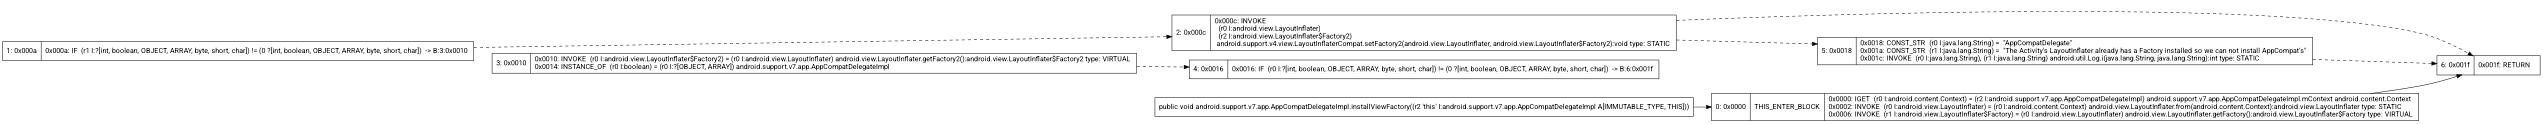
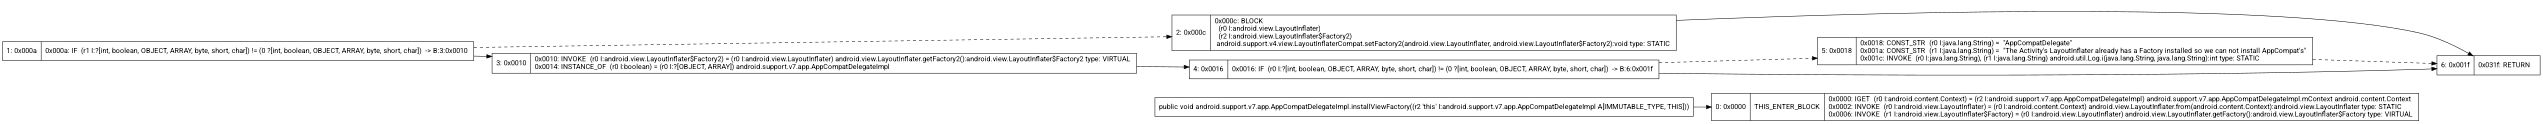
  digraph {
    fontname=Roboto
    rankdir=LR
    node [fontname=Roboto shape=record]
    edge [fontname=Roboto]
    n1 [label="{0\:\ 0x0000|THIS_ENTER_BLOCK\l|0x0000: IGET  (r0 I:android.content.Context) = (r2 I:android.support.v7.app.AppCompatDelegateImpl) android.support.v7.app.AppCompatDelegateImpl.mContext android.content.Context \l0x0002: INVOKE  (r0 I:android.view.LayoutInflater) = (r0 I:android.content.Context) android.view.LayoutInflater.from(android.content.Context):android.view.LayoutInflater type: STATIC \l0x0006: INVOKE  (r1 I:android.view.LayoutInflater$Factory) = (r0 I:android.view.LayoutInflater) android.view.LayoutInflater.getFactory():android.view.LayoutInflater$Factory type: VIRTUAL \l}"]
    n2 [label="{1\:\ 0x000a|0x000a: IF  (r1 I:?[int, boolean, OBJECT, ARRAY, byte, short, char]) != (0 ?[int, boolean, OBJECT, ARRAY, byte, short, char])  \-\> B:3:0x0010 \l}"]
-   n3 [label="{2\:\ 0x000c|0x000c: INVOKE  \l  (r0 I:android.view.LayoutInflater)\l  (r2 I:android.view.LayoutInflater$Factory2)\l android.support.v4.view.LayoutInflaterCompat.setFactory2(android.view.LayoutInflater, android.view.LayoutInflater$Factory2):void type: STATIC \l}"]
+   n3 [label="{2\:\ 0x000c|0x000c: BLOCK  \l  (r0 I:android.view.LayoutInflater)\l  (r2 I:android.view.LayoutInflater$Factory2)\l android.support.v4.view.LayoutInflaterCompat.setFactory2(android.view.LayoutInflater, android.view.LayoutInflater$Factory2):void type: STATIC \l}"]
    n4 [label="{3\:\ 0x0010|0x0010: INVOKE  (r0 I:android.view.LayoutInflater$Factory2) = (r0 I:android.view.LayoutInflater) android.view.LayoutInflater.getFactory2():android.view.LayoutInflater$Factory2 type: VIRTUAL \l0x0014: INSTANCE_OF  (r0 I:boolean) = (r0 I:?[OBJECT, ARRAY]) android.support.v7.app.AppCompatDelegateImpl \l}"]
-   n5 [label="{6\:\ 0x001f|0x001f: RETURN   \l}"]
+   n5 [label="{6\:\ 0x001f|0x031f: RETURN   \l}"]
    n6 [label="{4\:\ 0x0016|0x0016: IF  (r0 I:?[int, boolean, OBJECT, ARRAY, byte, short, char]) != (0 ?[int, boolean, OBJECT, ARRAY, byte, short, char])  \-\> B:6:0x001f \l}"]
    n7 [label="{5\:\ 0x0018|0x0018: CONST_STR  (r0 I:java.lang.String) =  \"AppCompatDelegate\" \l0x001a: CONST_STR  (r1 I:java.lang.String) =  \"The Activity's LayoutInflater already has a Factory installed so we can not install AppCompat's\" \l0x001c: INVOKE  (r0 I:java.lang.String), (r1 I:java.lang.String) android.util.Log.i(java.lang.String, java.lang.String):int type: STATIC \l}"]
    n8 [label="{public void android.support.v7.app.AppCompatDelegateImpl.installViewFactory((r2 'this' I:android.support.v7.app.AppCompatDelegateImpl A[IMMUTABLE_TYPE, THIS])) }"]
    n2 -> n3 [style=dashed]
-   n3 -> n5 [style=dashed]
-   n4 -> n6 [style=dashed]
-   n1 -> n5
-   n3 -> n7 [style=dashed]
+   n2 -> n4
+   n3 -> n5
+   n4 -> n6
+   n6 -> n5
+   n6 -> n7 [style=dashed]
    n7 -> n5 [style=dashed]
    n8 -> n1
  }
